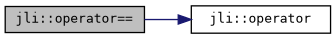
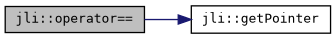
  digraph {
    rankdir=LR
    fontname="DejaVu Sans Mono"
    node [color=black fontname="DejaVu Sans Mono" fontsize=10 shape=record style=filled]
    n1 [fillcolor=grey75 fontcolor=black height=0.2 label="jli::operator==" width=0.4]
-   n2 [fillcolor=white height=0.2 label="jli::operator" width=0.4]
+   n2 [fillcolor=white height=0.2 label="jli::getPointer" width=0.4]
    n1 -> n2 [color=midnightblue fontname="DejaVu Sans Mono" fontsize=10 labelfontname=Helvetica labelfontsize=10 style=solid]
  }
